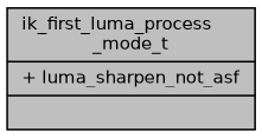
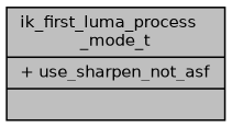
  digraph {
-   n1 [color=black fillcolor=grey75 fontcolor=black fontname=Helvetica fontsize=10 height=0.2 label="{ik_first_luma_process\l_mode_t\n|+ luma_sharpen_not_asf\l|}" shape=record style=filled width=0.4]
+   n1 [color=black fillcolor=grey75 fontcolor=black fontname=Helvetica fontsize=10 height=0.2 label="{ik_first_luma_process\l_mode_t\n|+ use_sharpen_not_asf\l|}" shape=record style=filled width=0.4]
  }
